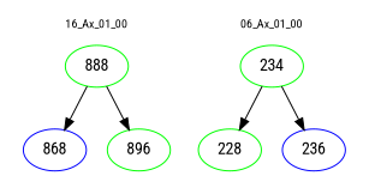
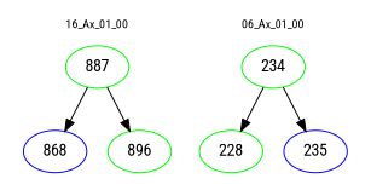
  digraph {
    fontname="Roboto Condensed"
    node [color=green fontname="Roboto Condensed"]
    edge [color=black fontname="Roboto Condensed"]
-   n1 [label=888]
+   n1 [label=887]
    n2 [color=blue label=868]
    n3 [label=896]
    n4 [label=234]
    n5 [label=228]
-   n6 [color=blue label=236]
+   n6 [color=blue label=235]
    subgraph cluster_1 {
      color=white
      fontsize=10
      label="16_Ax_01_00"
      n1
      n2
      n3
    }
    subgraph cluster_2 {
      color=white
      fontsize=10
      label="06_Ax_01_00"
      n4
      n5
      n6
    }
    n1 -> n2
    n1 -> n3
    n4 -> n5
    n4 -> n6
  }
